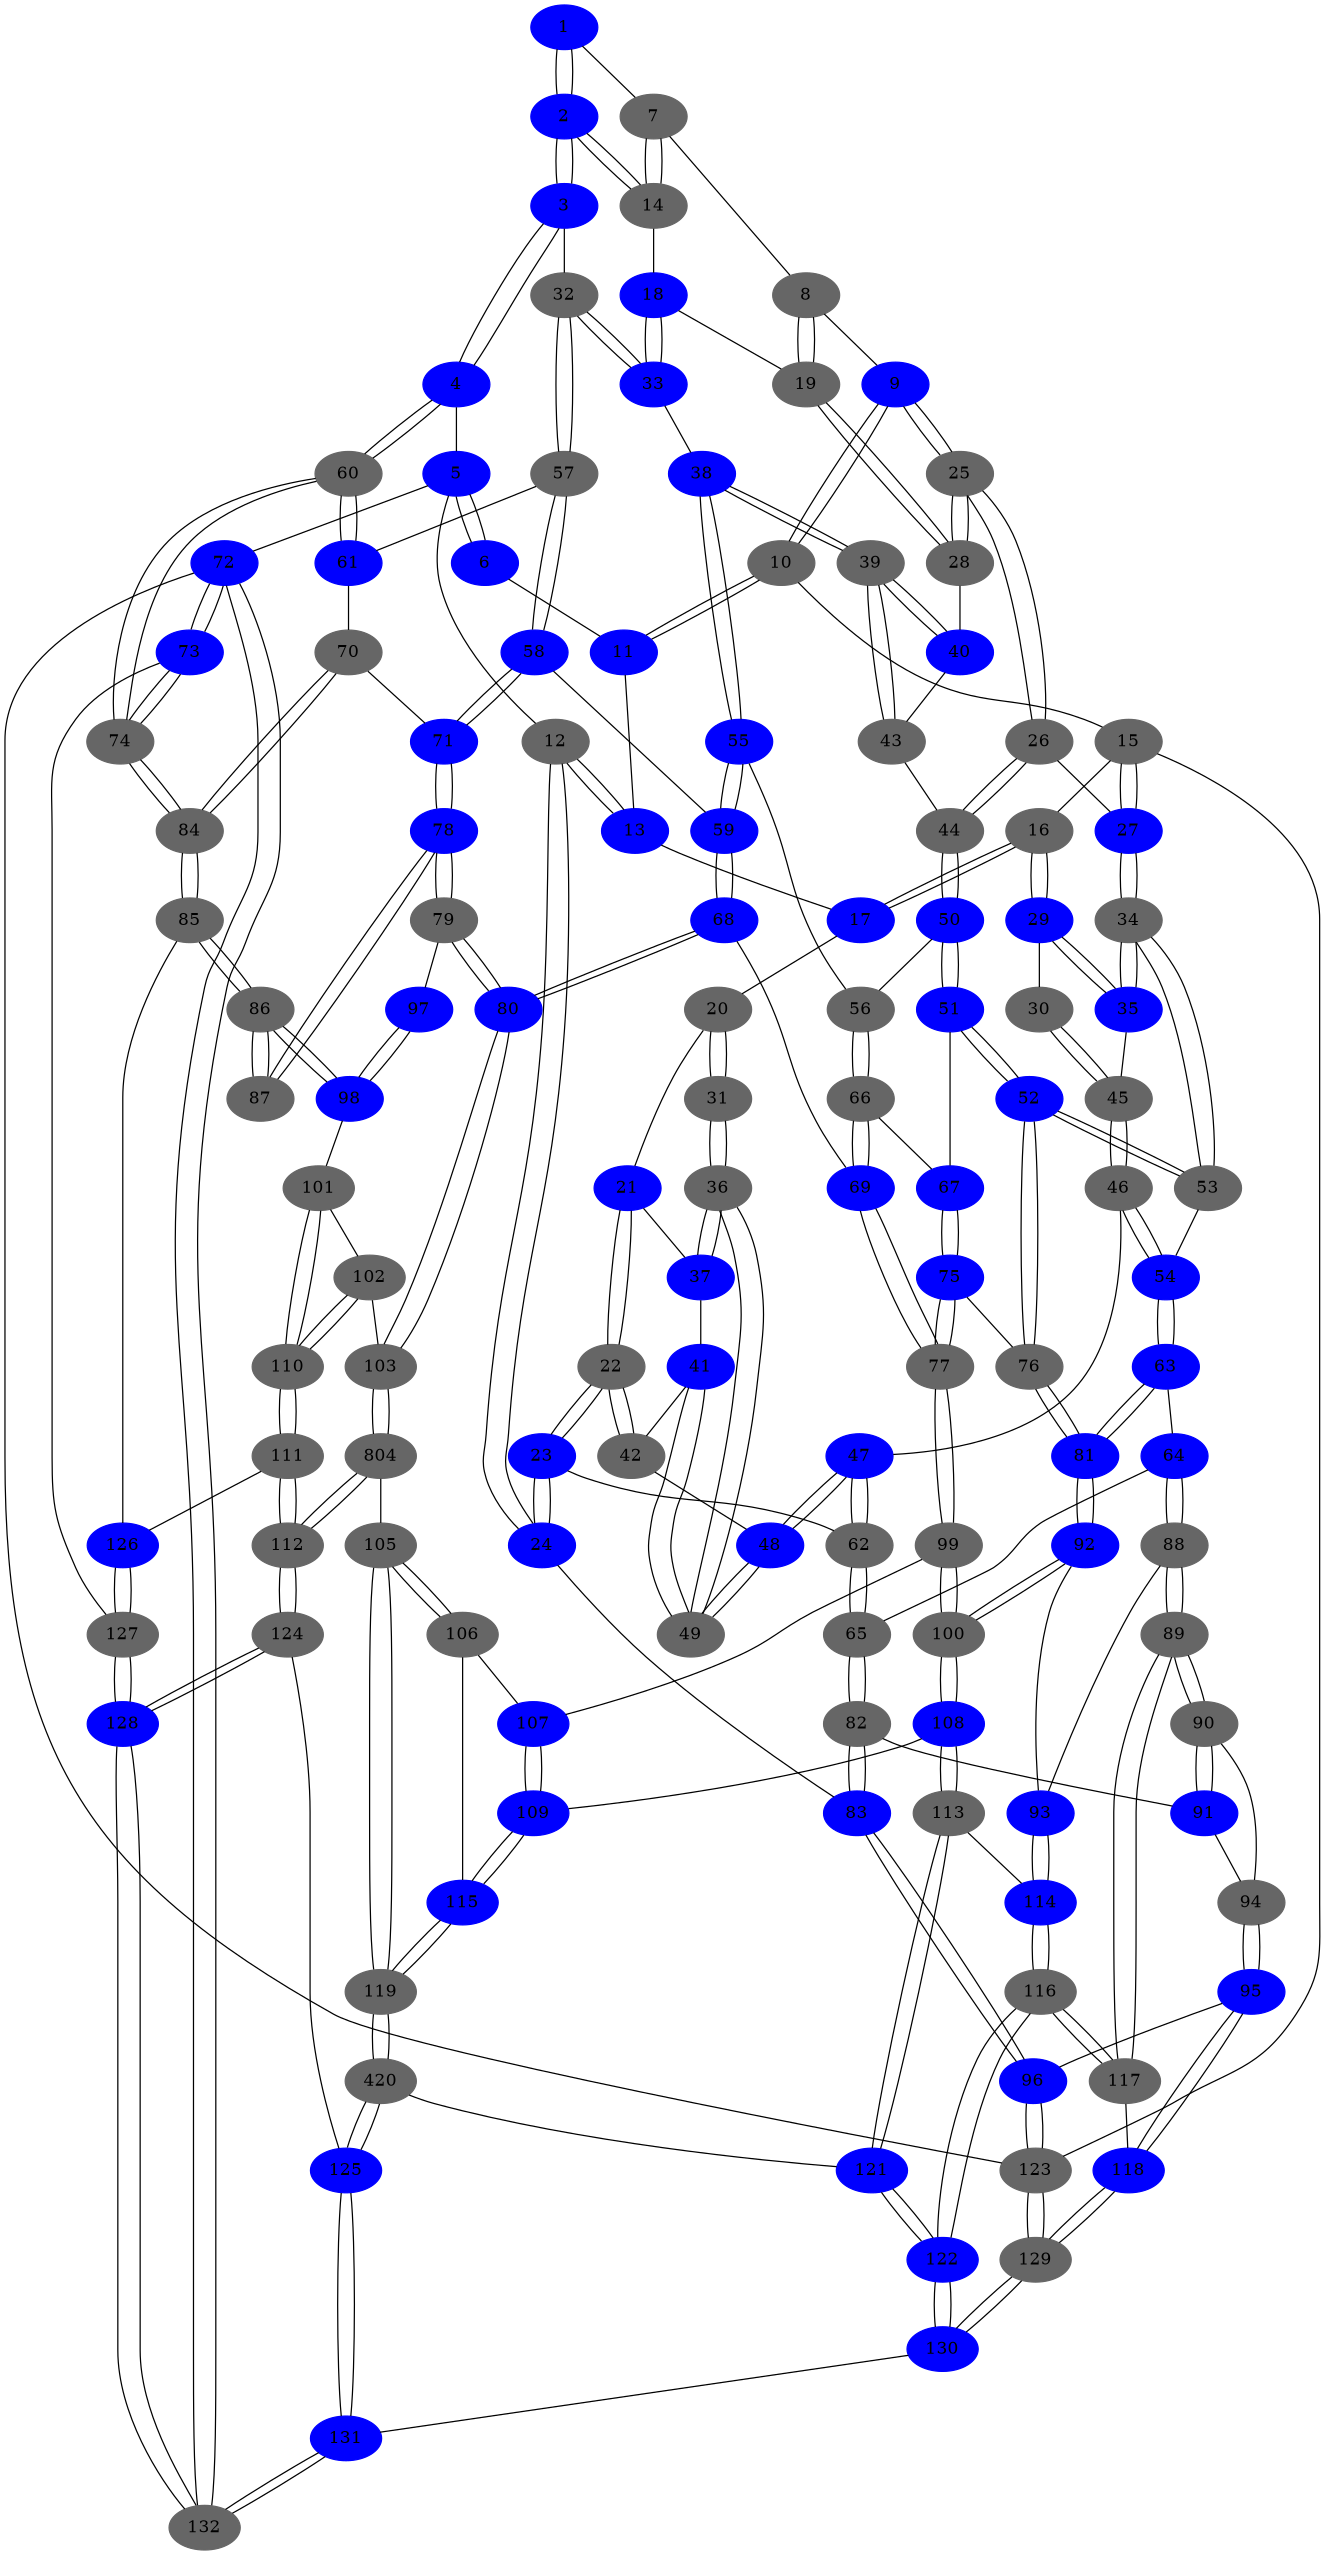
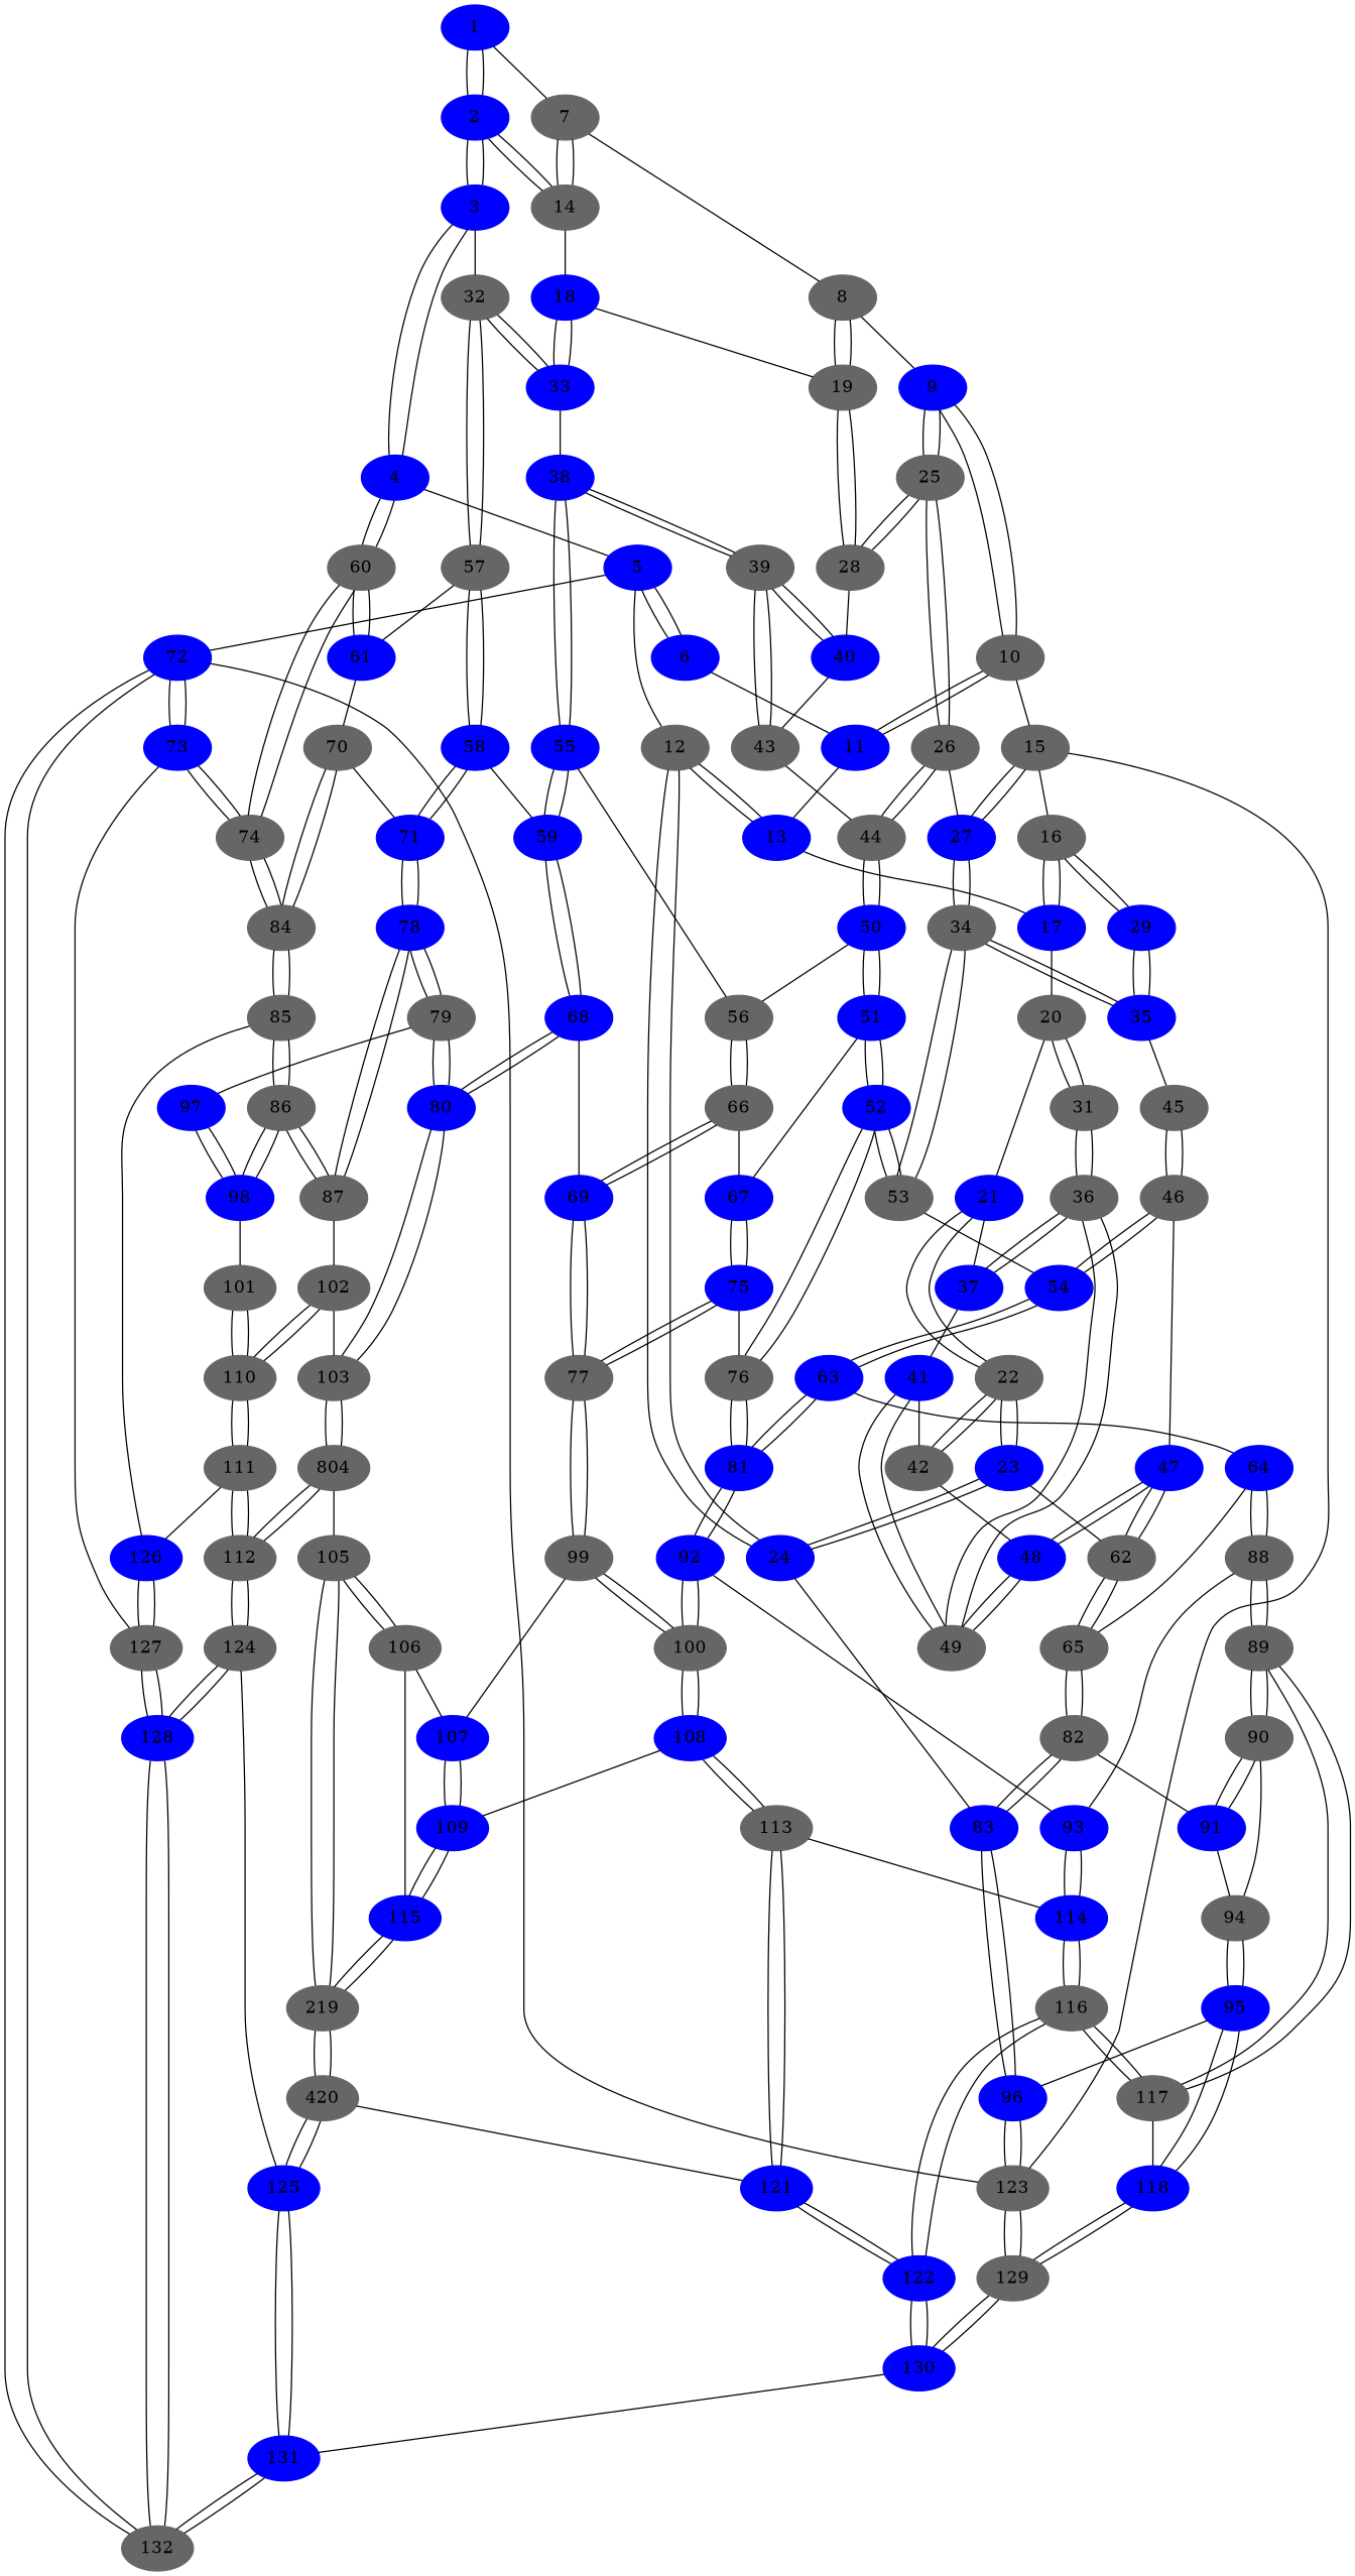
  graph {
    node [color=gray40 style=filled]
    1 [color=blue]
    2 [color=blue]
    7
    3 [color=blue]
    14
    8
    4 [color=blue]
    32
    18 [color=blue]
    5 [color=blue]
    60
    33 [color=blue]
    57
    6 [color=blue]
    12
    72 [color=blue]
    61 [color=blue]
    74
    11 [color=blue]
    13 [color=blue]
    24 [color=blue]
    123
    73 [color=blue]
    132
    9 [color=blue]
    19
    10
    25
    28
    15
    26
    16
    27 [color=blue]
    17 [color=blue]
    83 [color=blue]
    129
    20
    29 [color=blue]
    34
-   30
    35 [color=blue]
    21 [color=blue]
    31
    38 [color=blue]
    40 [color=blue]
    22
    37 [color=blue]
    36
    23 [color=blue]
    42
    41 [color=blue]
    62
    48 [color=blue]
    65
    96 [color=blue]
    44
    50 [color=blue]
    53
    43
    45
    46
    49
    58 [color=blue]
    39
    55 [color=blue]
    54 [color=blue]
    56
    59 [color=blue]
    51 [color=blue]
    47 [color=blue]
    63 [color=blue]
    52 [color=blue]
    67 [color=blue]
    66
    76
    75 [color=blue]
    81 [color=blue]
    64 [color=blue]
    68 [color=blue]
    69 [color=blue]
    71 [color=blue]
    70
    78 [color=blue]
    80 [color=blue]
    84
    82
    88
    92 [color=blue]
    89
    93 [color=blue]
    91 [color=blue]
    77
    103
    99
    85
    79
    87
    127
    128 [color=blue]
    100
    107 [color=blue]
    97 [color=blue]
    98 [color=blue]
    n104 [label=804]
    94
    86
    126 [color=blue]
    101
    90
    117
    114 [color=blue]
    118 [color=blue]
    95 [color=blue]
    108 [color=blue]
    116
    102
    110
    109 [color=blue]
    113
    111
    105
    112
    106
-   119
+   119 [label=219]
    124
    115 [color=blue]
    n127 [label=420]
    121 [color=blue]
    125 [color=blue]
    122 [color=blue]
    130 [color=blue]
    131 [color=blue]
    1 -- 2
    1 -- 2
    1 -- 7
    2 -- 3
    2 -- 3
    2 -- 14
    2 -- 14
    7 -- 14
    7 -- 14
    7 -- 8
    3 -- 4
    3 -- 4
    3 -- 32
    14 -- 18
    8 -- 9
    8 -- 19
    8 -- 19
    4 -- 5
    4 -- 60
    4 -- 60
    32 -- 33
    32 -- 33
    32 -- 57
    32 -- 57
    18 -- 33
    18 -- 33
    18 -- 19
    5 -- 6
    5 -- 6
    5 -- 12
    5 -- 72
    60 -- 61
    60 -- 61
    60 -- 74
    60 -- 74
    33 -- 38
    57 -- 61
    57 -- 58
    57 -- 58
    6 -- 11
    12 -- 13
    12 -- 13
    12 -- 24
    12 -- 24
    72 -- 123
    72 -- 73
    72 -- 73
    72 -- 132
    72 -- 132
    61 -- 70
    74 -- 84
    74 -- 84
    11 -- 13
    13 -- 17
    24 -- 83
    123 -- 129
    123 -- 129
    73 -- 74
    73 -- 74
    73 -- 127
    9 -- 10
    9 -- 10
    9 -- 25
    9 -- 25
    19 -- 28
    19 -- 28
    10 -- 11
    10 -- 11
    10 -- 15
    25 -- 28
    25 -- 28
    25 -- 26
    25 -- 26
    28 -- 40
    15 -- 123
    15 -- 16
    15 -- 27
    15 -- 27
    26 -- 27
    26 -- 44
    26 -- 44
    16 -- 17
    16 -- 17
    16 -- 29
    16 -- 29
    27 -- 34
    27 -- 34
    17 -- 20
    83 -- 96
    83 -- 96
    129 -- 130
    129 -- 130
    20 -- 21
    20 -- 31
    20 -- 31
-   29 -- 30
    29 -- 35
    29 -- 35
    34 -- 35
    34 -- 35
    34 -- 53
    34 -- 53
-   30 -- 45
-   30 -- 45
    35 -- 45
    21 -- 22
    21 -- 22
    21 -- 37
    31 -- 36
    31 -- 36
    38 -- 39
    38 -- 39
    38 -- 55
    38 -- 55
    40 -- 43
    22 -- 23
    22 -- 23
    22 -- 42
    22 -- 42
    37 -- 41
    36 -- 37
    36 -- 37
    36 -- 49
    36 -- 49
    23 -- 24
    23 -- 24
    23 -- 62
    42 -- 48
    41 -- 42
    41 -- 49
    41 -- 49
    62 -- 65
    62 -- 65
    48 -- 49
    48 -- 49
    65 -- 82
    65 -- 82
    96 -- 123
    96 -- 123
    44 -- 50
    44 -- 50
    50 -- 56
    50 -- 51
    50 -- 51
    53 -- 54
    43 -- 44
    45 -- 46
    45 -- 46
    46 -- 54
    46 -- 54
    46 -- 47
    58 -- 59
    58 -- 71
    58 -- 71
    39 -- 40
    39 -- 40
    39 -- 43
    39 -- 43
    55 -- 56
    55 -- 59
    55 -- 59
    54 -- 63
    54 -- 63
    56 -- 66
    56 -- 66
    59 -- 68
    59 -- 68
    51 -- 52
    51 -- 52
    51 -- 67
    47 -- 62
    47 -- 62
    47 -- 48
    47 -- 48
    63 -- 81
    63 -- 81
    63 -- 64
    52 -- 53
    52 -- 53
    52 -- 76
    52 -- 76
    67 -- 75
    67 -- 75
    66 -- 67
    66 -- 69
    66 -- 69
    76 -- 81
    76 -- 81
    75 -- 76
    75 -- 77
    75 -- 77
    81 -- 92
    81 -- 92
    64 -- 65
    64 -- 88
    64 -- 88
    68 -- 69
    68 -- 80
    68 -- 80
    69 -- 77
    69 -- 77
    71 -- 78
    71 -- 78
    70 -- 71
    70 -- 84
    70 -- 84
    78 -- 79
    78 -- 79
    78 -- 87
    78 -- 87
    80 -- 103
    80 -- 103
    84 -- 85
    84 -- 85
    82 -- 83
    82 -- 83
    82 -- 91
    88 -- 89
    88 -- 89
    88 -- 93
    92 -- 93
    92 -- 100
    92 -- 100
    89 -- 90
    89 -- 90
    89 -- 117
    89 -- 117
    93 -- 114
    93 -- 114
    91 -- 94
    77 -- 99
    77 -- 99
    103 -- n104
    103 -- n104
    99 -- 100
    99 -- 100
    99 -- 107
    85 -- 86
    85 -- 86
    85 -- 126
    79 -- 80
    79 -- 80
    79 -- 97
    127 -- 128
    127 -- 128
    128 -- 132
    128 -- 132
    100 -- 108
    100 -- 108
    107 -- 109
    107 -- 109
    97 -- 98
    97 -- 98
    98 -- 101
    n104 -- 105
    n104 -- 112
    n104 -- 112
    94 -- 95
    94 -- 95
    86 -- 87
    86 -- 87
    86 -- 98
    86 -- 98
    126 -- 127
    126 -- 127
-   101 -- 102
+   87 -- 102
    101 -- 110
    101 -- 110
    90 -- 91
    90 -- 91
    90 -- 94
    117 -- 118
    114 -- 116
    114 -- 116
    118 -- 129
    118 -- 129
    95 -- 96
    95 -- 118
    95 -- 118
    108 -- 109
    108 -- 113
    108 -- 113
    116 -- 117
    116 -- 117
    116 -- 122
    116 -- 122
    102 -- 103
    102 -- 110
    102 -- 110
    110 -- 111
    110 -- 111
    109 -- 115
    109 -- 115
    113 -- 114
    113 -- 121
    113 -- 121
    111 -- 126
    111 -- 112
    111 -- 112
    105 -- 106
    105 -- 106
    105 -- 119
    105 -- 119
    112 -- 124
    112 -- 124
    106 -- 107
    106 -- 115
    119 -- n127
    119 -- n127
    124 -- 128
    124 -- 128
    124 -- 125
    115 -- 119
    115 -- 119
    n127 -- 121
    n127 -- 125
    n127 -- 125
    121 -- 122
    121 -- 122
    125 -- 131
    125 -- 131
    122 -- 130
    122 -- 130
    130 -- 131
    131 -- 132
    131 -- 132
  }
